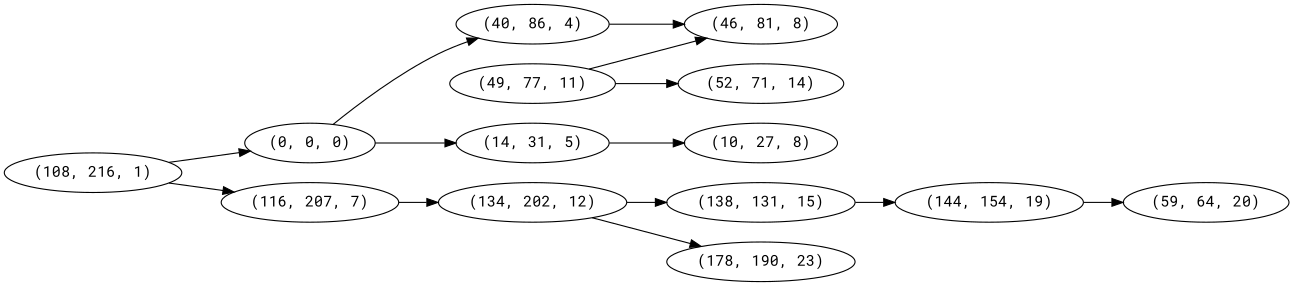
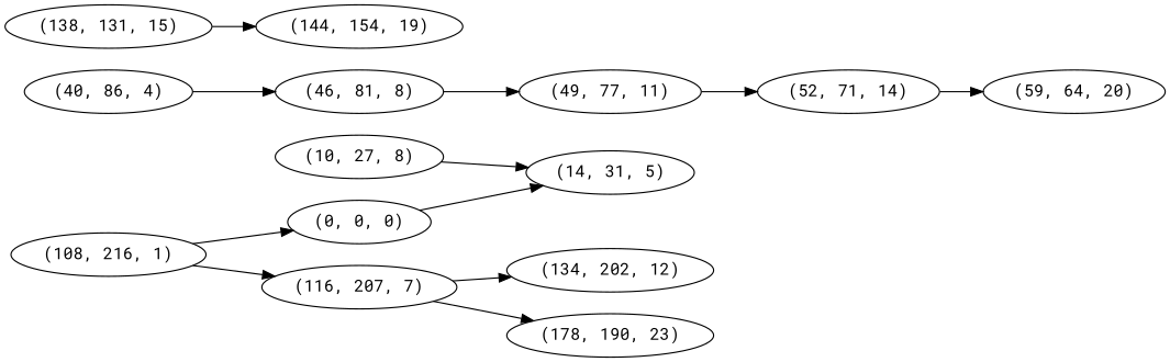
  digraph {
    fontname="Roboto Mono"
    rankdir=LR
    node [fontname="Roboto Mono"]
    edge [fontname="Roboto Mono"]
    "(0, 0, 0)"
    "(14, 31, 5)"
    "(40, 86, 4)"
    n4 [label="(10, 27, 8)"]
    "(46, 81, 8)"
    "(108, 216, 1)"
    "(116, 207, 7)"
    "(49, 77, 11)"
    "(52, 71, 14)"
    "(59, 64, 20)"
    "(134, 202, 12)"
    n12 [label="(138, 131, 15)"]
    "(178, 190, 23)"
    "(144, 154, 19)"
    "(0, 0, 0)" -> "(14, 31, 5)"
-   "(0, 0, 0)" -> "(40, 86, 4)"
-   "(14, 31, 5)" -> n4
+   n4 -> "(14, 31, 5)"
    "(40, 86, 4)" -> "(46, 81, 8)"
-   "(49, 77, 11)" -> "(46, 81, 8)"
+   "(46, 81, 8)" -> "(49, 77, 11)"
    "(108, 216, 1)" -> "(0, 0, 0)"
    "(108, 216, 1)" -> "(116, 207, 7)"
    "(116, 207, 7)" -> "(134, 202, 12)"
    "(49, 77, 11)" -> "(52, 71, 14)"
-   "(144, 154, 19)" -> "(59, 64, 20)"
-   "(134, 202, 12)" -> n12
-   "(134, 202, 12)" -> "(178, 190, 23)"
+   "(52, 71, 14)" -> "(59, 64, 20)"
+   "(116, 207, 7)" -> "(178, 190, 23)"
    n12 -> "(144, 154, 19)"
  }
